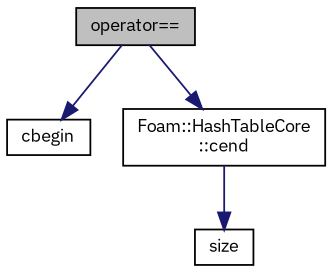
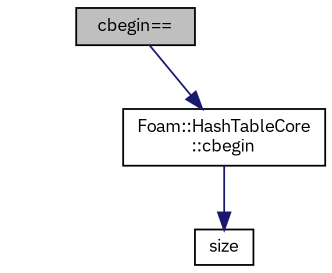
  digraph {
    fontname="IBM Plex Sans"
    rankdir=TB
    node [color=black fontname="IBM Plex Sans" fontsize=10 shape=record]
    edge [color=midnightblue fontname="IBM Plex Sans" fontsize=10 labelfontname=FreeSans labelfontsize=10 style=solid]
-   n1 [fillcolor=grey75 fontcolor=black height=0.2 label="operator==" style=filled width=0.4]
-   n2 [height=0.2 label=cbegin width=0.4]
-   n3 [height=0.2 label="Foam::HashTableCore\l::cend" width=0.4]
+   n1 [fillcolor=grey75 fontcolor=black height=0.2 label="cbegin==" style=filled width=0.4]
+   n3 [height=0.2 label="Foam::HashTableCore\l::cbegin" width=0.4]
    n4 [height=0.2 label=size width=0.4]
-   n1 -> n2
    n1 -> n3
    n3 -> n4
  }
